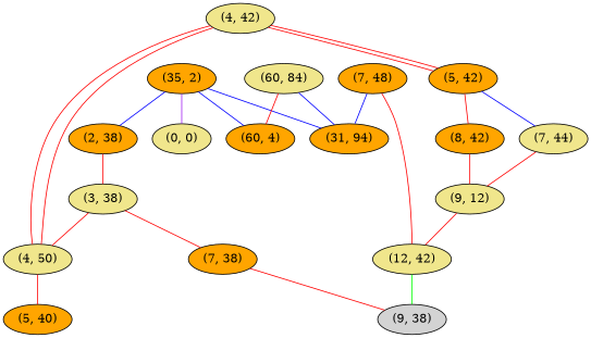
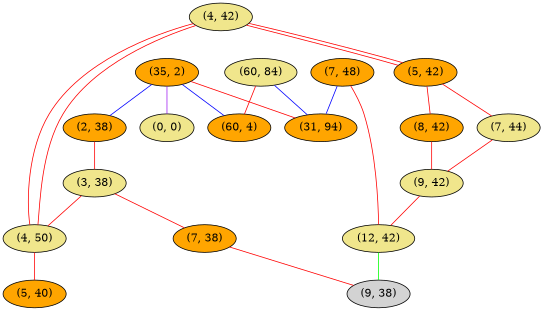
  graph {
    node [fillcolor=orange style=filled]
    edge [color=red weight=1]
    "(4, 42)" [fillcolor=khaki]
    "(5, 42)"
    n3 [fillcolor=khaki label="(4, 50)"]
    "(7, 44)" [fillcolor=khaki]
    n5 [label="(8, 42)"]
    "(5, 40)"
    "(35, 2)"
    "(2, 38)"
    "(0, 0)" [fillcolor=khaki]
    "(60, 4)"
    "(31, 94)"
    n12 [fillcolor=khaki label="(3, 38)"]
    "(7, 38)"
-   "(9, 42)" [fillcolor=khaki label="(9, 12)"]
+   "(9, 42)" [fillcolor=khaki]
    "(9, 38)" [fillcolor=lightgrey]
    "(12, 42)" [fillcolor=khaki]
    "(60, 84)" [fillcolor=khaki]
    n18 [label="(7, 48)"]
    "(4, 42)" -- "(5, 42)"
    "(4, 42)" -- "(5, 42)"
    "(4, 42)" -- n3
    "(4, 42)" -- n3
-   "(5, 42)" -- "(7, 44)" [color=blue]
+   "(5, 42)" -- "(7, 44)"
    "(5, 42)" -- n5
    n3 -- "(5, 40)"
    "(7, 44)" -- "(9, 42)"
    n5 -- "(9, 42)"
    "(35, 2)" -- "(2, 38)" [color=blue weight=3]
    "(35, 2)" -- "(0, 0)" [color=purple weight=4]
    "(35, 2)" -- "(60, 4)" [color=blue weight=3]
-   "(35, 2)" -- "(31, 94)" [color=blue]
+   "(35, 2)" -- "(31, 94)"
    "(2, 38)" -- n12
    n12 -- n3
    n12 -- "(7, 38)"
    "(7, 38)" -- "(9, 38)"
    "(9, 42)" -- "(12, 42)"
    "(12, 42)" -- "(9, 38)" [color=green weight=2]
    "(60, 84)" -- "(60, 4)"
    "(60, 84)" -- "(31, 94)" [color=blue weight=3]
    n18 -- "(31, 94)" [color=blue weight=3]
    n18 -- "(12, 42)"
  }
